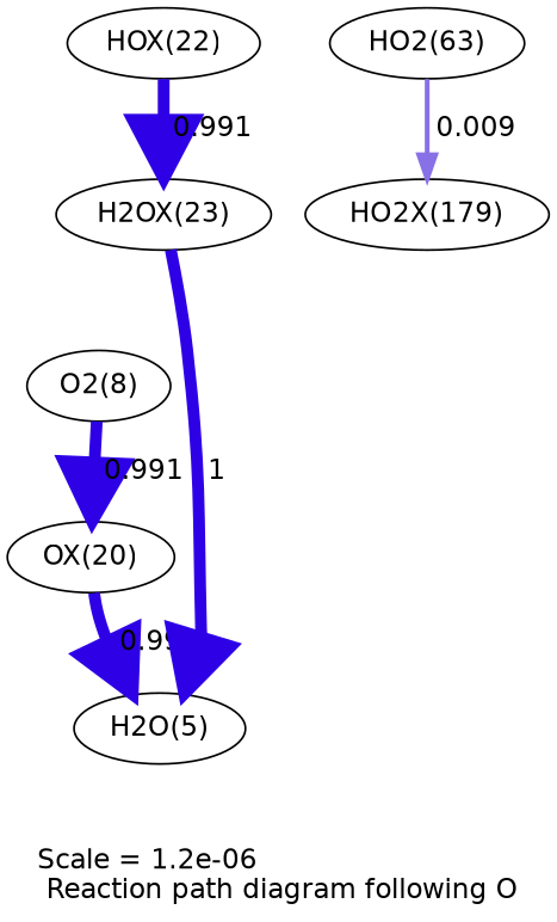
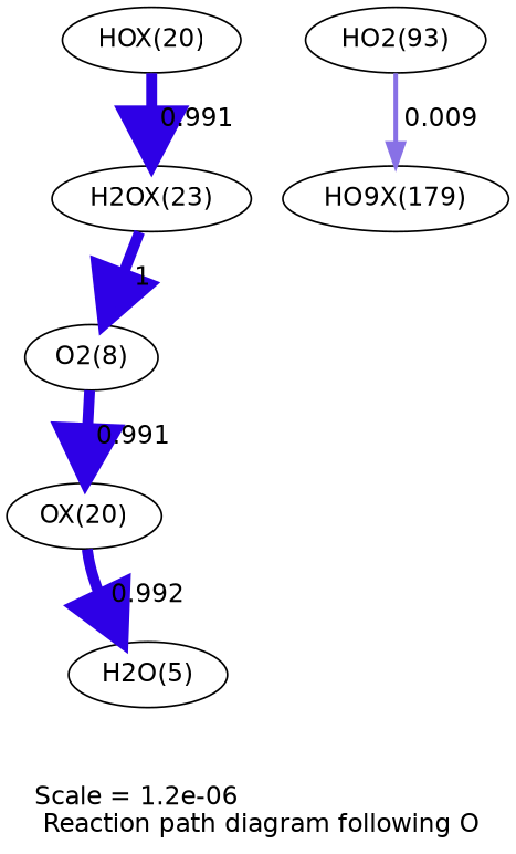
  digraph {
    fontname=Helvetica
    label="Scale = 1.2e-06\l Reaction path diagram following O"
    node [fontname=Helvetica]
    edge [arrowsize=3 color="0.7, 1.49, 0.9" fontname=Helvetica penwidth=5.99]
    n1 [label="O2(8)"]
    n2 [label="OX(20)"]
    n3 [label="H2O(5)"]
-   n4 [label="HOX(22)"]
+   n4 [label="HOX(20)"]
    n5 [label="H2OX(23)"]
-   n6 [label="HO2(63)"]
-   n7 [label="HO2X(179)"]
+   n6 [label="HO2(93)"]
+   n7 [label="HO9X(179)"]
    n1 -> n2 [label=" 0.991"]
    n2 -> n3 [label=" 0.992"]
    n4 -> n5 [color="0.7, 1.5, 0.9" label=" 0.991" penwidth=6]
-   n5 -> n3 [color="0.7, 1.5, 0.9" label=" 1" penwidth=6]
+   n5 -> n1 [color="0.7, 1.5, 0.9" label=" 1" penwidth=6]
    n6 -> n7 [arrowsize=1.22 color="0.7, 0.509, 0.9" label=" 0.009" penwidth=2.44]
  }
